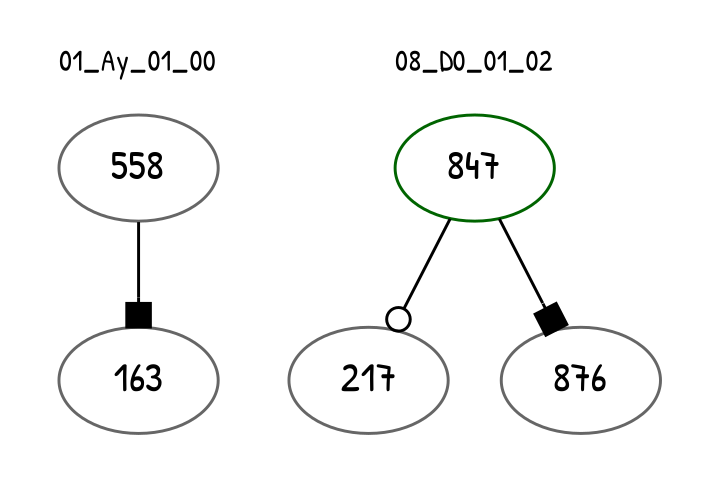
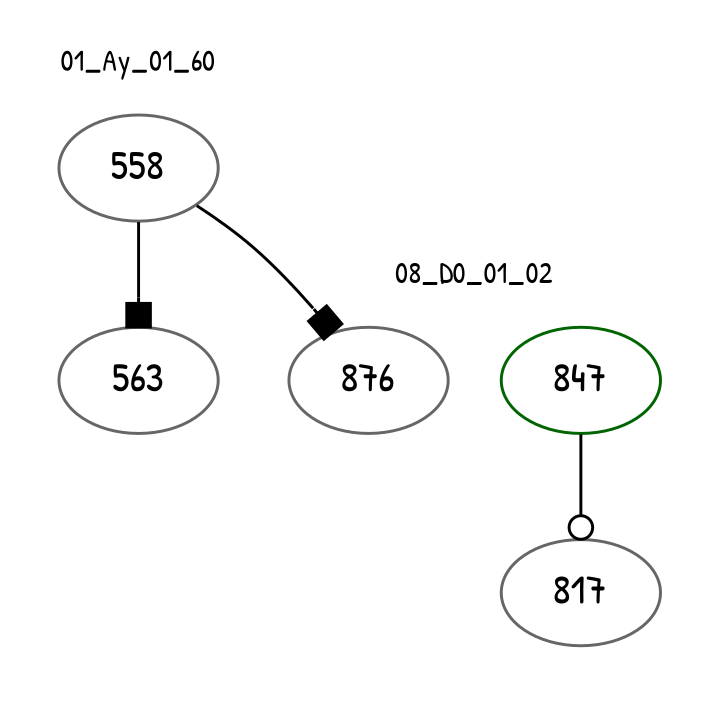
  digraph {
    fontname="Patrick Hand"
    node [color=gray40 fontname="Patrick Hand"]
    edge [arrowhead=box color=black fontname="Patrick Hand"]
    n1 [label=558]
-   n2 [label=163]
+   n2 [label=563]
    n3 [color=darkgreen label=847]
-   n4 [label=217]
+   n4 [label=817]
    n5 [label=876]
    subgraph cluster_1 {
      color=white
      fontsize=10
-     label="01_Ay_01_00"
+     label="01_Ay_01_60"
      n1
      n2
    }
    subgraph cluster_2 {
      color=white
      fontsize=10
      label="08_D0_01_02"
      n3
      n4
      n5
    }
    n1 -> n2
    n3 -> n4 [arrowhead=odot]
-   n3 -> n5
+   n1 -> n5
  }
